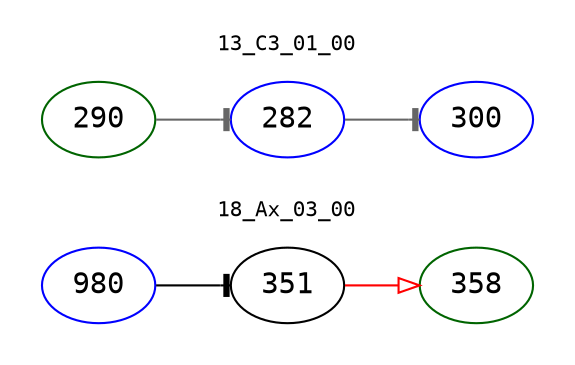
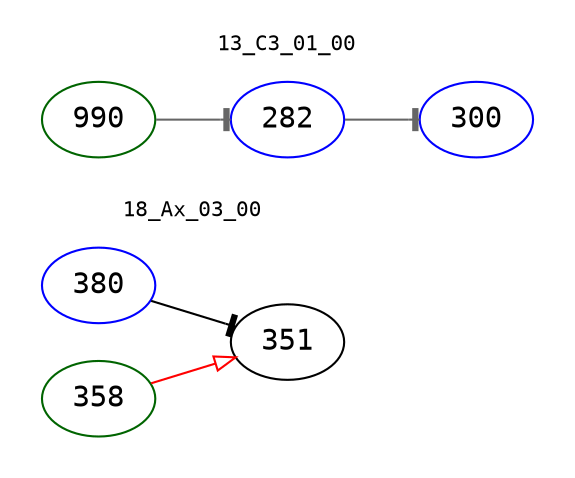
  digraph {
    fontname="DejaVu Sans Mono"
    rankdir=LR
    node [color=blue fontname="DejaVu Sans Mono"]
    edge [arrowhead=tee color=gray40 fontname="DejaVu Sans Mono"]
-   n1 [label=980]
+   n1 [label=380]
    n2 [color=black label=351]
    n3 [color=darkgreen label=358]
-   n4 [color=darkgreen label=290]
+   n4 [color=darkgreen label=990]
    n5 [label=282]
    n6 [label=300]
    subgraph cluster_1 {
      color=white
      fontsize=10
      label="18_Ax_03_00"
      n1
      n2
      n3
    }
    subgraph cluster_2 {
      color=white
      fontsize=10
      label="13_C3_01_00"
      n4
      n5
      n6
    }
    n1 -> n2 [color=black]
-   n2 -> n3 [arrowhead=onormal color=red]
+   n3 -> n2 [arrowhead=onormal color=red]
    n4 -> n5
    n5 -> n6
  }
